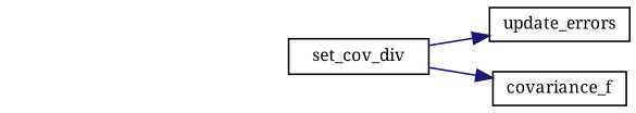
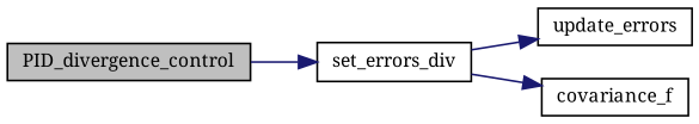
  digraph {
    fontname="Noto Serif"
    rankdir=LR
    node [color=black fillcolor=white fontname="Noto Serif" fontsize=10 shape=record style=filled]
    edge [color=midnightblue fontname="Noto Serif" fontsize=10 labelfontname=FreeSans labelfontsize=10 style=solid]
-   n2 [height=0.2 label=set_cov_div width=0.4]
+   n1 [fillcolor=grey75 fontcolor=black height=0.2 label=PID_divergence_control width=0.4]
+   n2 [height=0.2 label=set_errors_div width=0.4]
    n3 [height=0.2 label=update_errors width=0.4]
    n4 [height=0.2 label=covariance_f width=0.4]
+   n1 -> n2
    n2 -> n3
    n2 -> n4
  }
